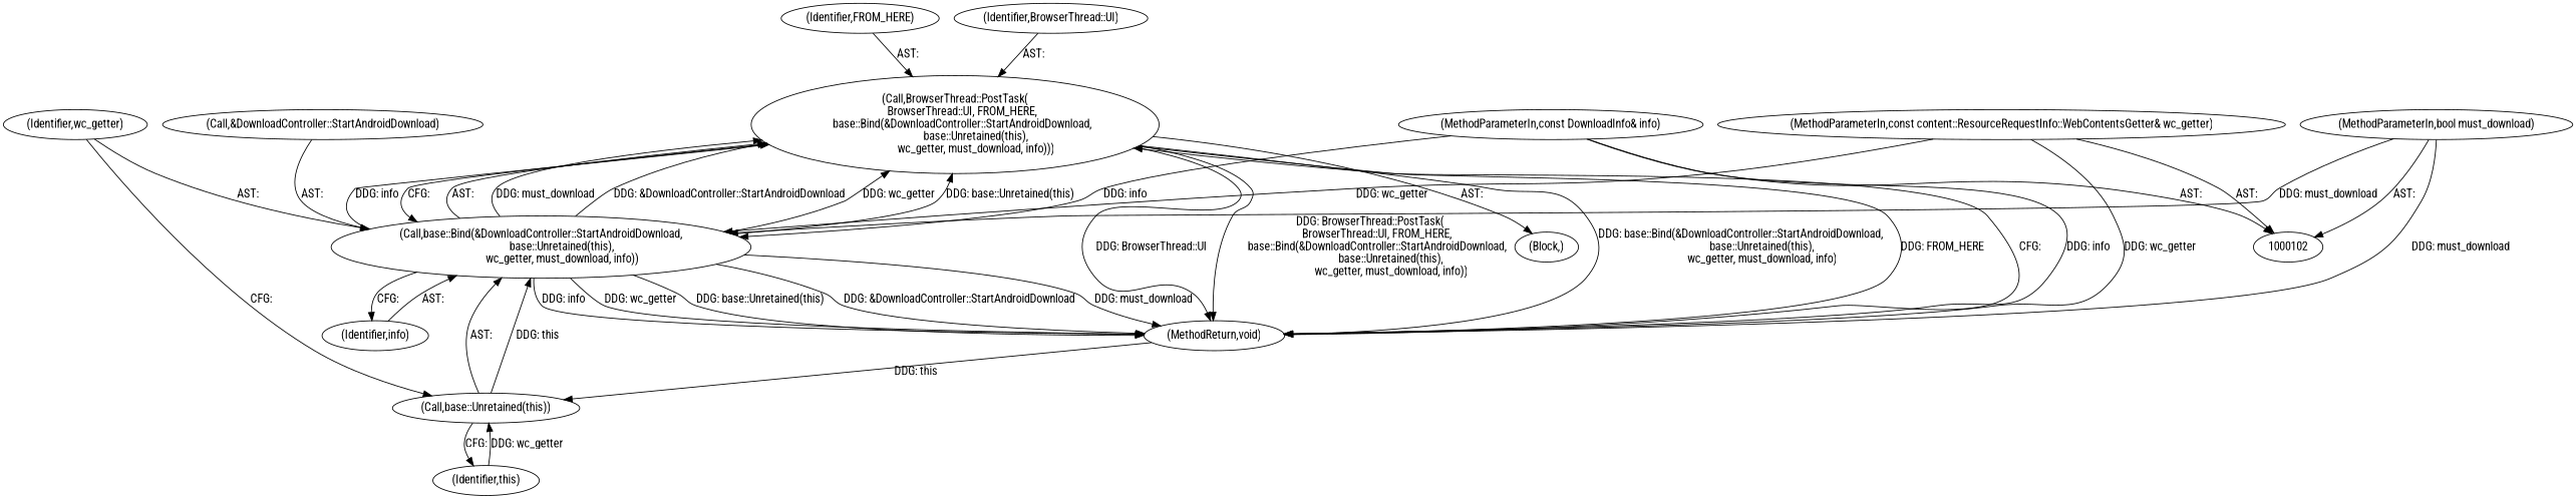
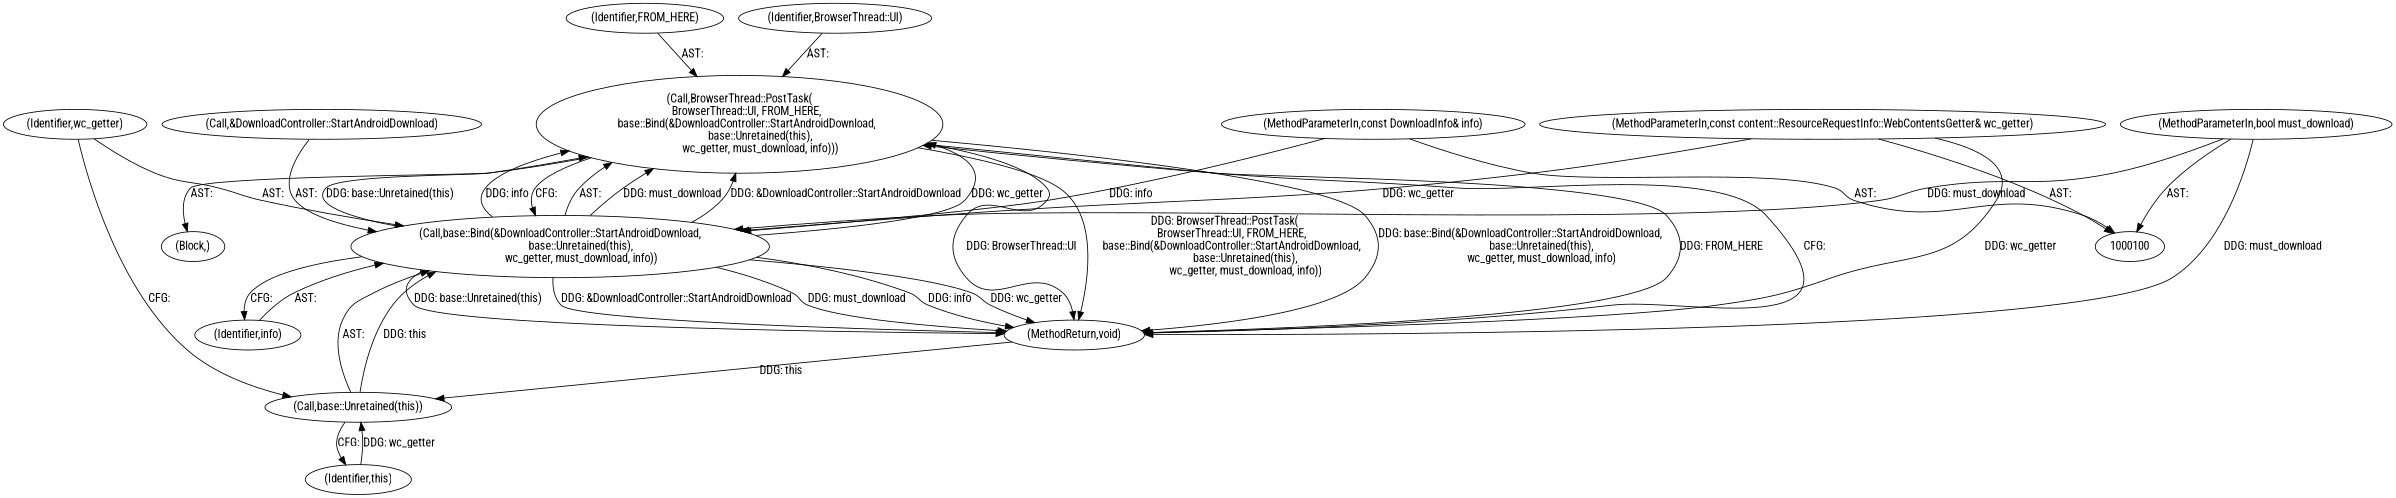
  digraph {
    fontname="Roboto Condensed"
    node [fontname="Roboto Condensed"]
    edge [fontname="Roboto Condensed"]
    n1 [label="(Call,BrowserThread::PostTask(\n      BrowserThread::UI, FROM_HERE,\n      base::Bind(&DownloadController::StartAndroidDownload,\n                 base::Unretained(this),\n                 wc_getter, must_download, info)))"]
    n2 [label="(Call,base::Bind(&DownloadController::StartAndroidDownload,\n                 base::Unretained(this),\n                 wc_getter, must_download, info))"]
    n3 [label="(MethodReturn,void)"]
    n4 [label="(Block,)"]
    n5 [label="(Identifier,info)"]
    n6 [label="(Call,base::Unretained(this))"]
    n7 [label="(Identifier,this)"]
    n8 [label="(MethodParameterIn,const content::ResourceRequestInfo::WebContentsGetter& wc_getter)"]
-   1000100 [label=1000102]
+   1000100
    n10 [label="(MethodParameterIn,bool must_download)"]
    n11 [label="(MethodParameterIn,const DownloadInfo& info)"]
    n12 [label="(Identifier,FROM_HERE)"]
    n13 [label="(Identifier,BrowserThread::UI)"]
    n14 [label="(Identifier,wc_getter)"]
    n15 [label="(Call,&DownloadController::StartAndroidDownload)"]
    n1 -> n2 [label="CFG: "]
    n1 -> n3 [label="DDG: BrowserThread::UI"]
    n1 -> n3 [label="DDG: BrowserThread::PostTask(\n      BrowserThread::UI, FROM_HERE,\n      base::Bind(&DownloadController::StartAndroidDownload,\n                 base::Unretained(this),\n                 wc_getter, must_download, info))"]
    n1 -> n3 [label="DDG: base::Bind(&DownloadController::StartAndroidDownload,\n                 base::Unretained(this),\n                 wc_getter, must_download, info)"]
    n1 -> n3 [label="DDG: FROM_HERE"]
    n1 -> n4 [label="AST: "]
    n2 -> n1 [label="AST: "]
    n2 -> n1 [label="DDG: must_download"]
    n2 -> n1 [label="DDG: &DownloadController::StartAndroidDownload"]
    n2 -> n1 [label="DDG: wc_getter"]
    n2 -> n1 [label="DDG: base::Unretained(this)"]
    n2 -> n1 [label="DDG: info"]
    n2 -> n3 [label="DDG: info"]
    n2 -> n3 [label="DDG: wc_getter"]
    n2 -> n3 [label="DDG: base::Unretained(this)"]
    n2 -> n3 [label="DDG: &DownloadController::StartAndroidDownload"]
    n2 -> n3 [label="DDG: must_download"]
    n2 -> n5 [label="CFG: "]
    n3 -> n1 [label="CFG: "]
    n3 -> n6 [label="DDG: this"]
    n5 -> n2 [label="AST: "]
    n6 -> n2 [label="AST: "]
    n6 -> n2 [label="DDG: this"]
    n6 -> n7 [label="CFG: "]
    n7 -> n6 [label="DDG: wc_getter"]
    n8 -> n2 [label="DDG: wc_getter"]
    n8 -> n3 [label="DDG: wc_getter"]
    n8 -> 1000100 [label="AST: "]
    n10 -> n2 [label="DDG: must_download"]
    n10 -> n3 [label="DDG: must_download"]
    n10 -> 1000100 [label="AST: "]
    n11 -> n2 [label="DDG: info"]
-   n11 -> n3 [label="DDG: info"]
    n11 -> 1000100 [label="AST: "]
    n12 -> n1 [label="AST: "]
    n13 -> n1 [label="AST: "]
    n14 -> n2 [label="AST: "]
    n14 -> n6 [label="CFG: "]
    n15 -> n2 [label="AST: "]
  }
